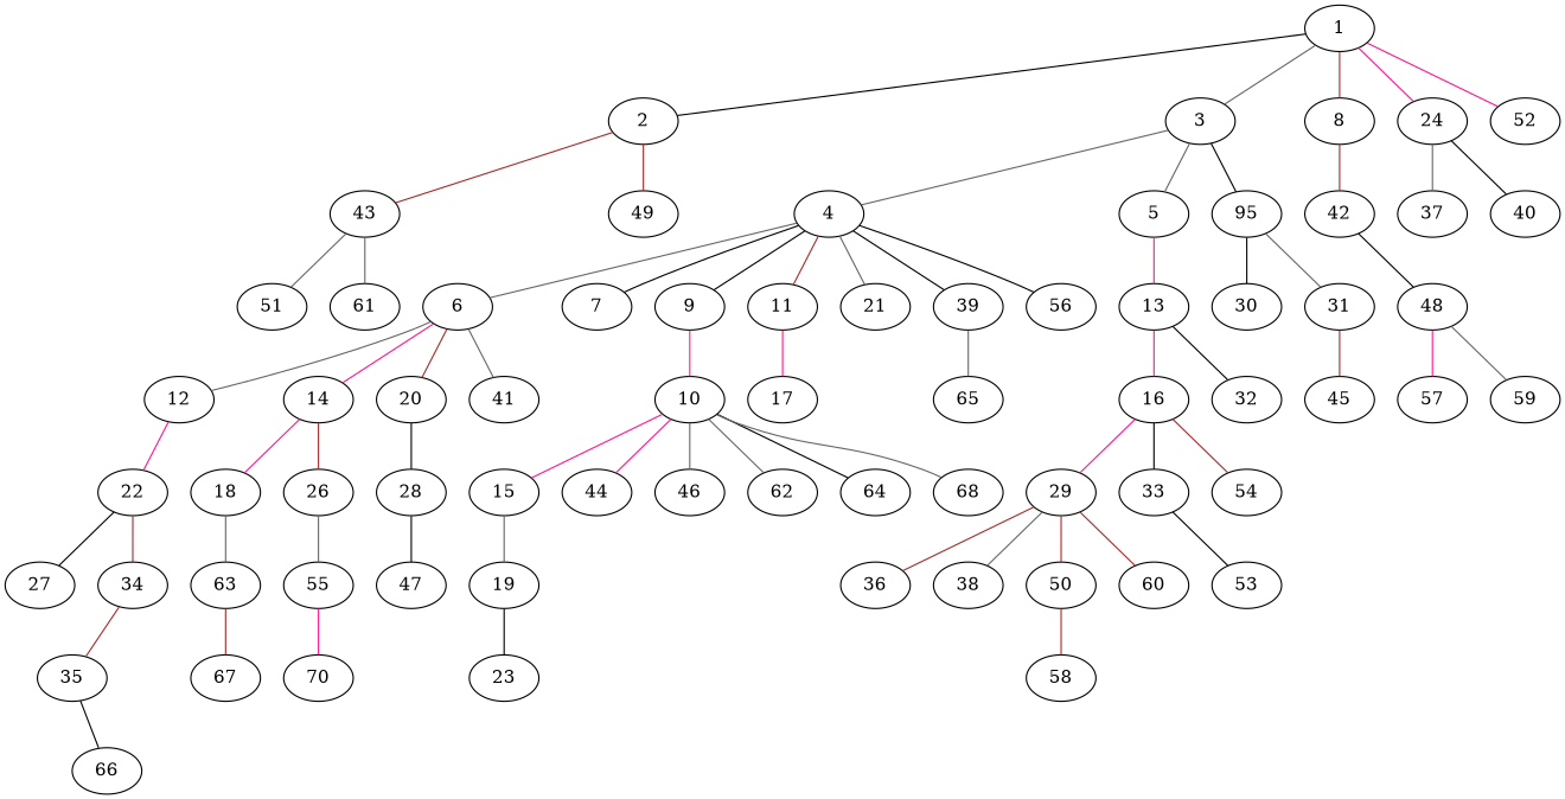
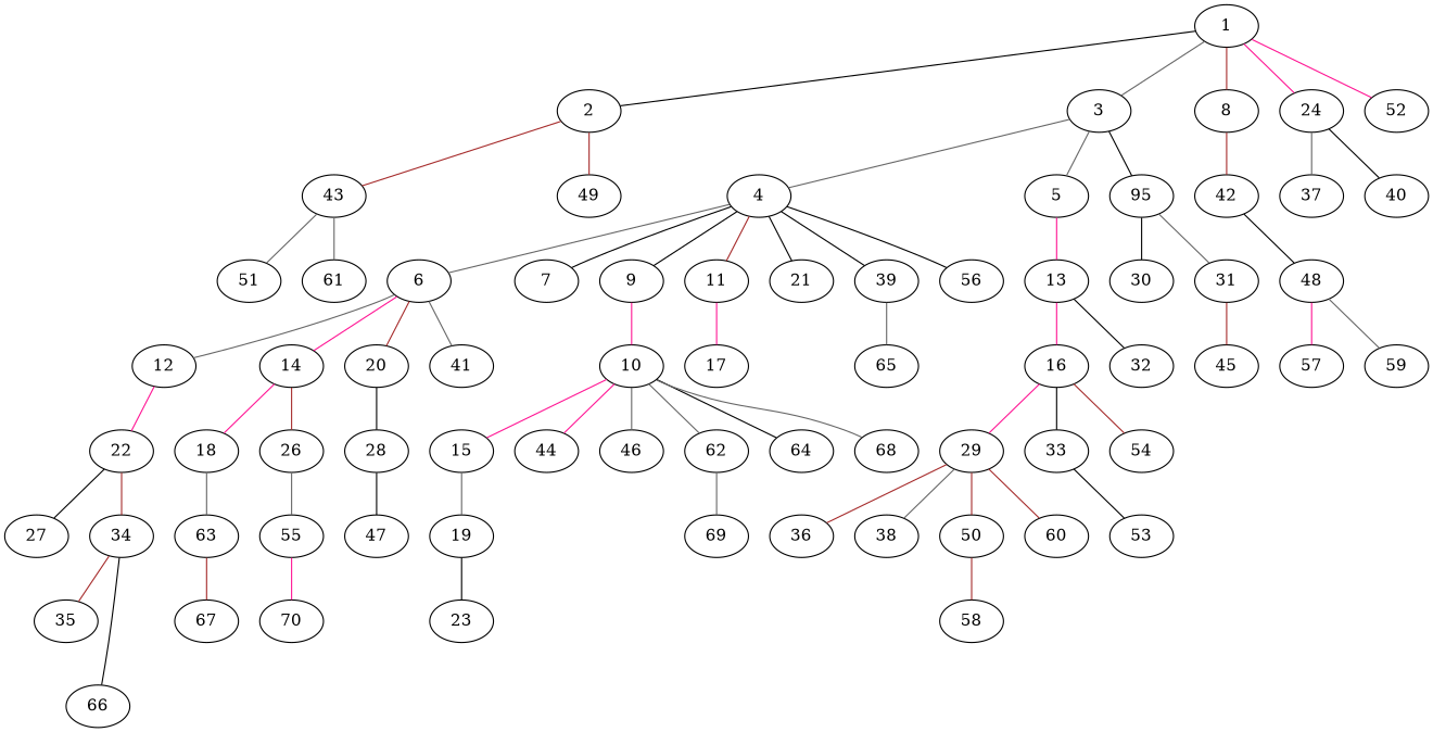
  graph {
    edge [color=gray40]
    1
    2
    3
    8
    24
    52
    43
    49
    4
    5
    n11 [label=95]
    42
    37
    40
    51
    61
    6
    7
    9
    11
    21
    39
    56
    13
    30
    31
    48
    12
    14
    20
    41
    10
    17
    65
    16
    32
    45
    22
    18
    26
    28
    15
    44
    46
    62
    64
    68
    29
    33
    54
    27
    34
    63
    55
    47
    57
    59
    19
+   69
    23
    35
    36
    38
    50
    60
    53
    67
    70
    58
    66
    1 -- 2 [color=black]
    1 -- 3
    1 -- 8 [color=brown]
    1 -- 24 [color=deeppink]
    1 -- 52 [color=deeppink]
    2 -- 43 [color=brown]
    2 -- 49 [color=brown]
    3 -- 4
    3 -- 5
    3 -- n11 [color=black]
    8 -- 42 [color=brown]
    24 -- 37
    24 -- 40 [color=black]
    43 -- 51
    43 -- 61
    4 -- 6
    4 -- 7 [color=black]
    4 -- 9 [color=black]
    4 -- 11 [color=brown]
-   4 -- 21
+   4 -- 21 [color=black]
    4 -- 39 [color=black]
    4 -- 56 [color=black]
    5 -- 13 [color=deeppink]
    n11 -- 30 [color=black]
    n11 -- 31
    42 -- 48 [color=black]
    6 -- 12
    6 -- 14 [color=deeppink]
    6 -- 20 [color=brown]
    6 -- 41
    9 -- 10 [color=deeppink]
    11 -- 17 [color=deeppink]
    39 -- 65
    13 -- 16 [color=deeppink]
    13 -- 32 [color=black]
    31 -- 45 [color=brown]
    48 -- 57 [color=deeppink]
    48 -- 59
    12 -- 22 [color=deeppink]
    14 -- 18 [color=deeppink]
    14 -- 26 [color=brown]
    20 -- 28 [color=black]
    10 -- 15 [color=deeppink]
    10 -- 44 [color=deeppink]
    10 -- 46
    10 -- 62
    10 -- 64 [color=black]
    10 -- 68
    16 -- 29 [color=deeppink]
    16 -- 33 [color=black]
    16 -- 54 [color=brown]
    22 -- 27 [color=black]
    22 -- 34 [color=brown]
    18 -- 63
    26 -- 55
    28 -- 47 [color=black]
    15 -- 19
+   62 -- 69
    29 -- 36 [color=brown]
    29 -- 38
    29 -- 50 [color=brown]
    29 -- 60 [color=brown]
    33 -- 53 [color=black]
    34 -- 35 [color=brown]
    63 -- 67 [color=brown]
    55 -- 70 [color=deeppink]
    19 -- 23 [color=black]
-   35 -- 66 [color=black]
+   34 -- 66 [color=black]
    50 -- 58 [color=brown]
  }
